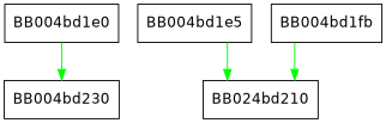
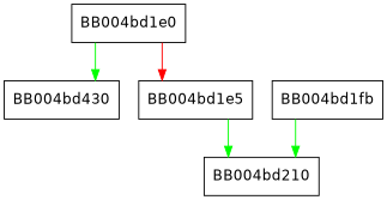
  digraph {
    fontname="DejaVu Sans"
    splines=ortho
    node [fontname="DejaVu Sans" shape=box]
    edge [color=green fontname="DejaVu Sans"]
    BB004bd1e0
-   BB004bd230
+   BB004bd230 [label=BB004bd430]
    BB004bd1e5
-   BB004bd210 [label=BB024bd210]
+   BB004bd210
    BB004bd1fb
    BB004bd1e0 -> BB004bd230
+   BB004bd1e0 -> BB004bd1e5 [color=red]
    BB004bd1e5 -> BB004bd210
    BB004bd1fb -> BB004bd210
  }
